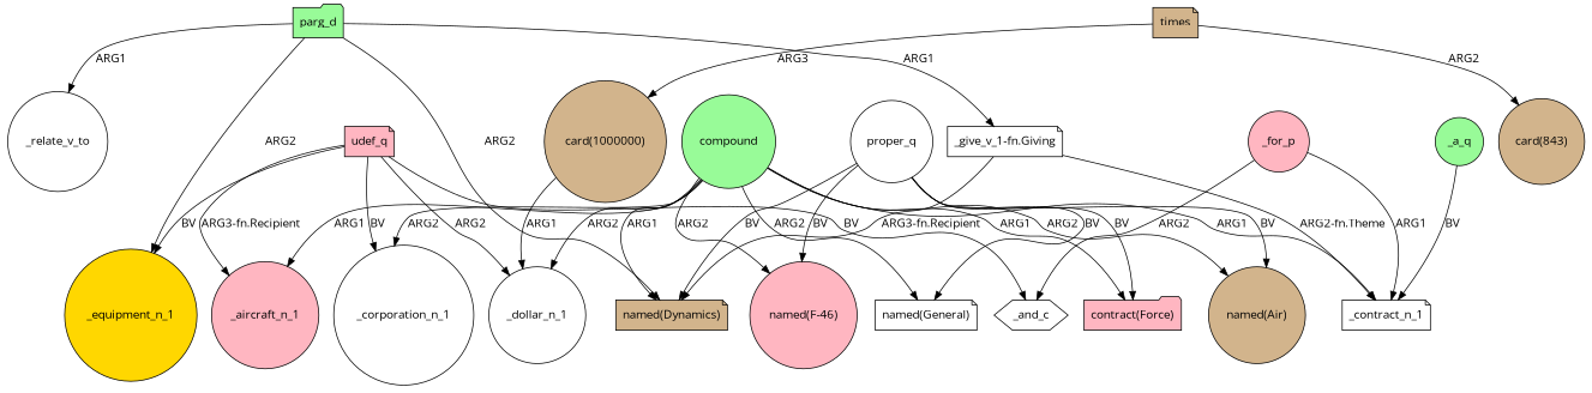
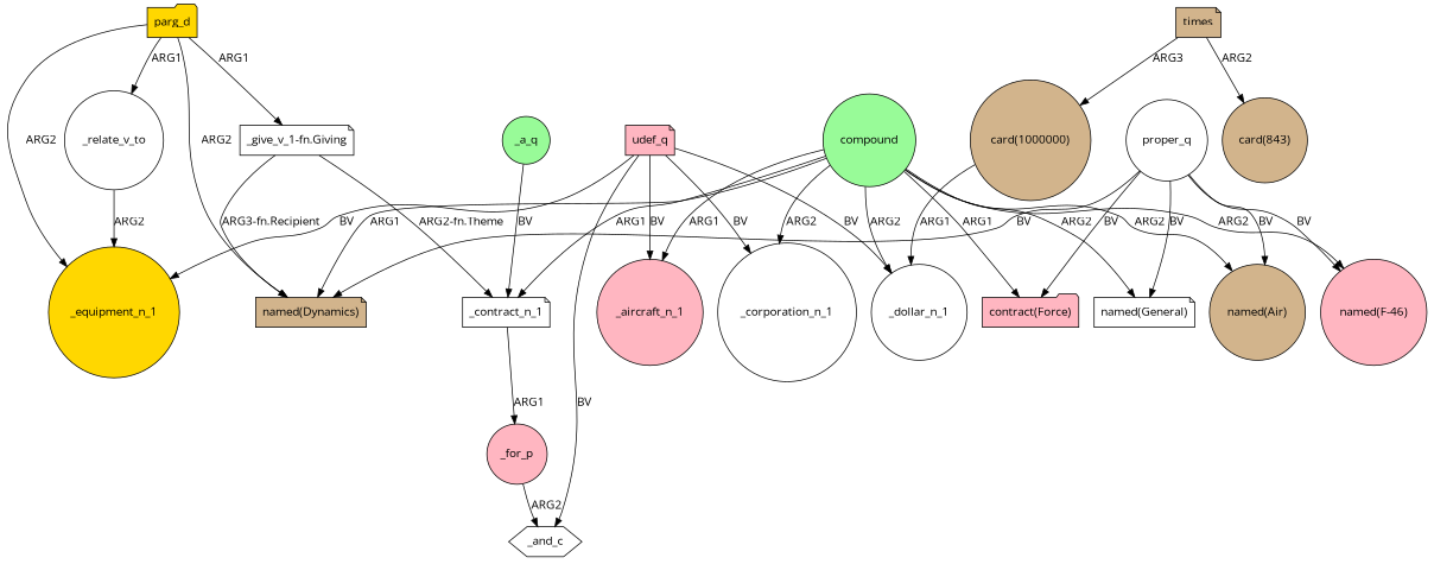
  digraph {
    fontname="Open Sans"
    node [fillcolor=white fontname="Open Sans" shape=circle style=filled]
    edge [fontname="Open Sans"]
    "card(1000000)" [fillcolor=tan]
    _dollar_n_1
    udef_q [fillcolor=lightpink shape=note]
    _equipment_n_1 [fillcolor=gold]
    _corporation_n_1
    _aircraft_n_1 [fillcolor=lightpink]
    _and_c [shape=hexagon]
    "named(Dynamics)" [fillcolor=tan shape=note]
    proper_q
    "named(General)" [shape=note]
    "named(Air)" [fillcolor=tan]
    n12 [fillcolor=lightpink label="contract(Force)" shape=folder]
    n13 [fillcolor=lightpink label="named(F-46)"]
-   parg_d [fillcolor=palegreen shape=folder]
+   parg_d [fillcolor=gold shape=folder]
    _relate_v_to
    "_give_v_1-fn.Giving" [shape=note]
    _contract_n_1 [shape=note]
    compound [fillcolor=palegreen]
    _for_p [fillcolor=lightpink]
    _a_q [fillcolor=palegreen]
    times [fillcolor=tan shape=note]
    "card(843)" [fillcolor=tan]
    "card(1000000)" -> _dollar_n_1 [label=ARG1]
-   udef_q -> _dollar_n_1 [label=ARG2]
+   udef_q -> _dollar_n_1 [label=BV]
    udef_q -> _equipment_n_1 [label=BV]
    udef_q -> _corporation_n_1 [label=BV]
-   udef_q -> _aircraft_n_1 [label="ARG3-fn.Recipient"]
+   udef_q -> _aircraft_n_1 [label=BV]
    udef_q -> _and_c [label=BV]
    proper_q -> "named(Dynamics)" [label=BV]
    proper_q -> "named(General)" [label=BV]
    proper_q -> "named(Air)" [label=BV]
    proper_q -> n12 [label=BV]
    proper_q -> n13 [label=BV]
    parg_d -> _equipment_n_1 [label=ARG2]
    parg_d -> "named(Dynamics)" [label=ARG2]
    parg_d -> _relate_v_to [label=ARG1]
    parg_d -> "_give_v_1-fn.Giving" [label=ARG1]
+   _relate_v_to -> _equipment_n_1 [label=ARG2]
    "_give_v_1-fn.Giving" -> "named(Dynamics)" [label="ARG3-fn.Recipient"]
    "_give_v_1-fn.Giving" -> _contract_n_1 [label="ARG2-fn.Theme"]
    compound -> _dollar_n_1 [label=ARG2]
    compound -> _corporation_n_1 [label=ARG2]
    compound -> _aircraft_n_1 [label=ARG1]
    compound -> "named(Dynamics)" [label=ARG1]
    compound -> "named(General)" [label=ARG2]
    compound -> "named(Air)" [label=ARG2]
    compound -> n12 [label=ARG1]
    compound -> n13 [label=ARG2]
    compound -> _contract_n_1 [label=ARG1]
    _for_p -> _and_c [label=ARG2]
-   _for_p -> _contract_n_1 [label=ARG1]
+   _contract_n_1 -> _for_p [label=ARG1]
    _a_q -> _contract_n_1 [label=BV]
    times -> "card(1000000)" [label=ARG3]
    times -> "card(843)" [label=ARG2]
  }
